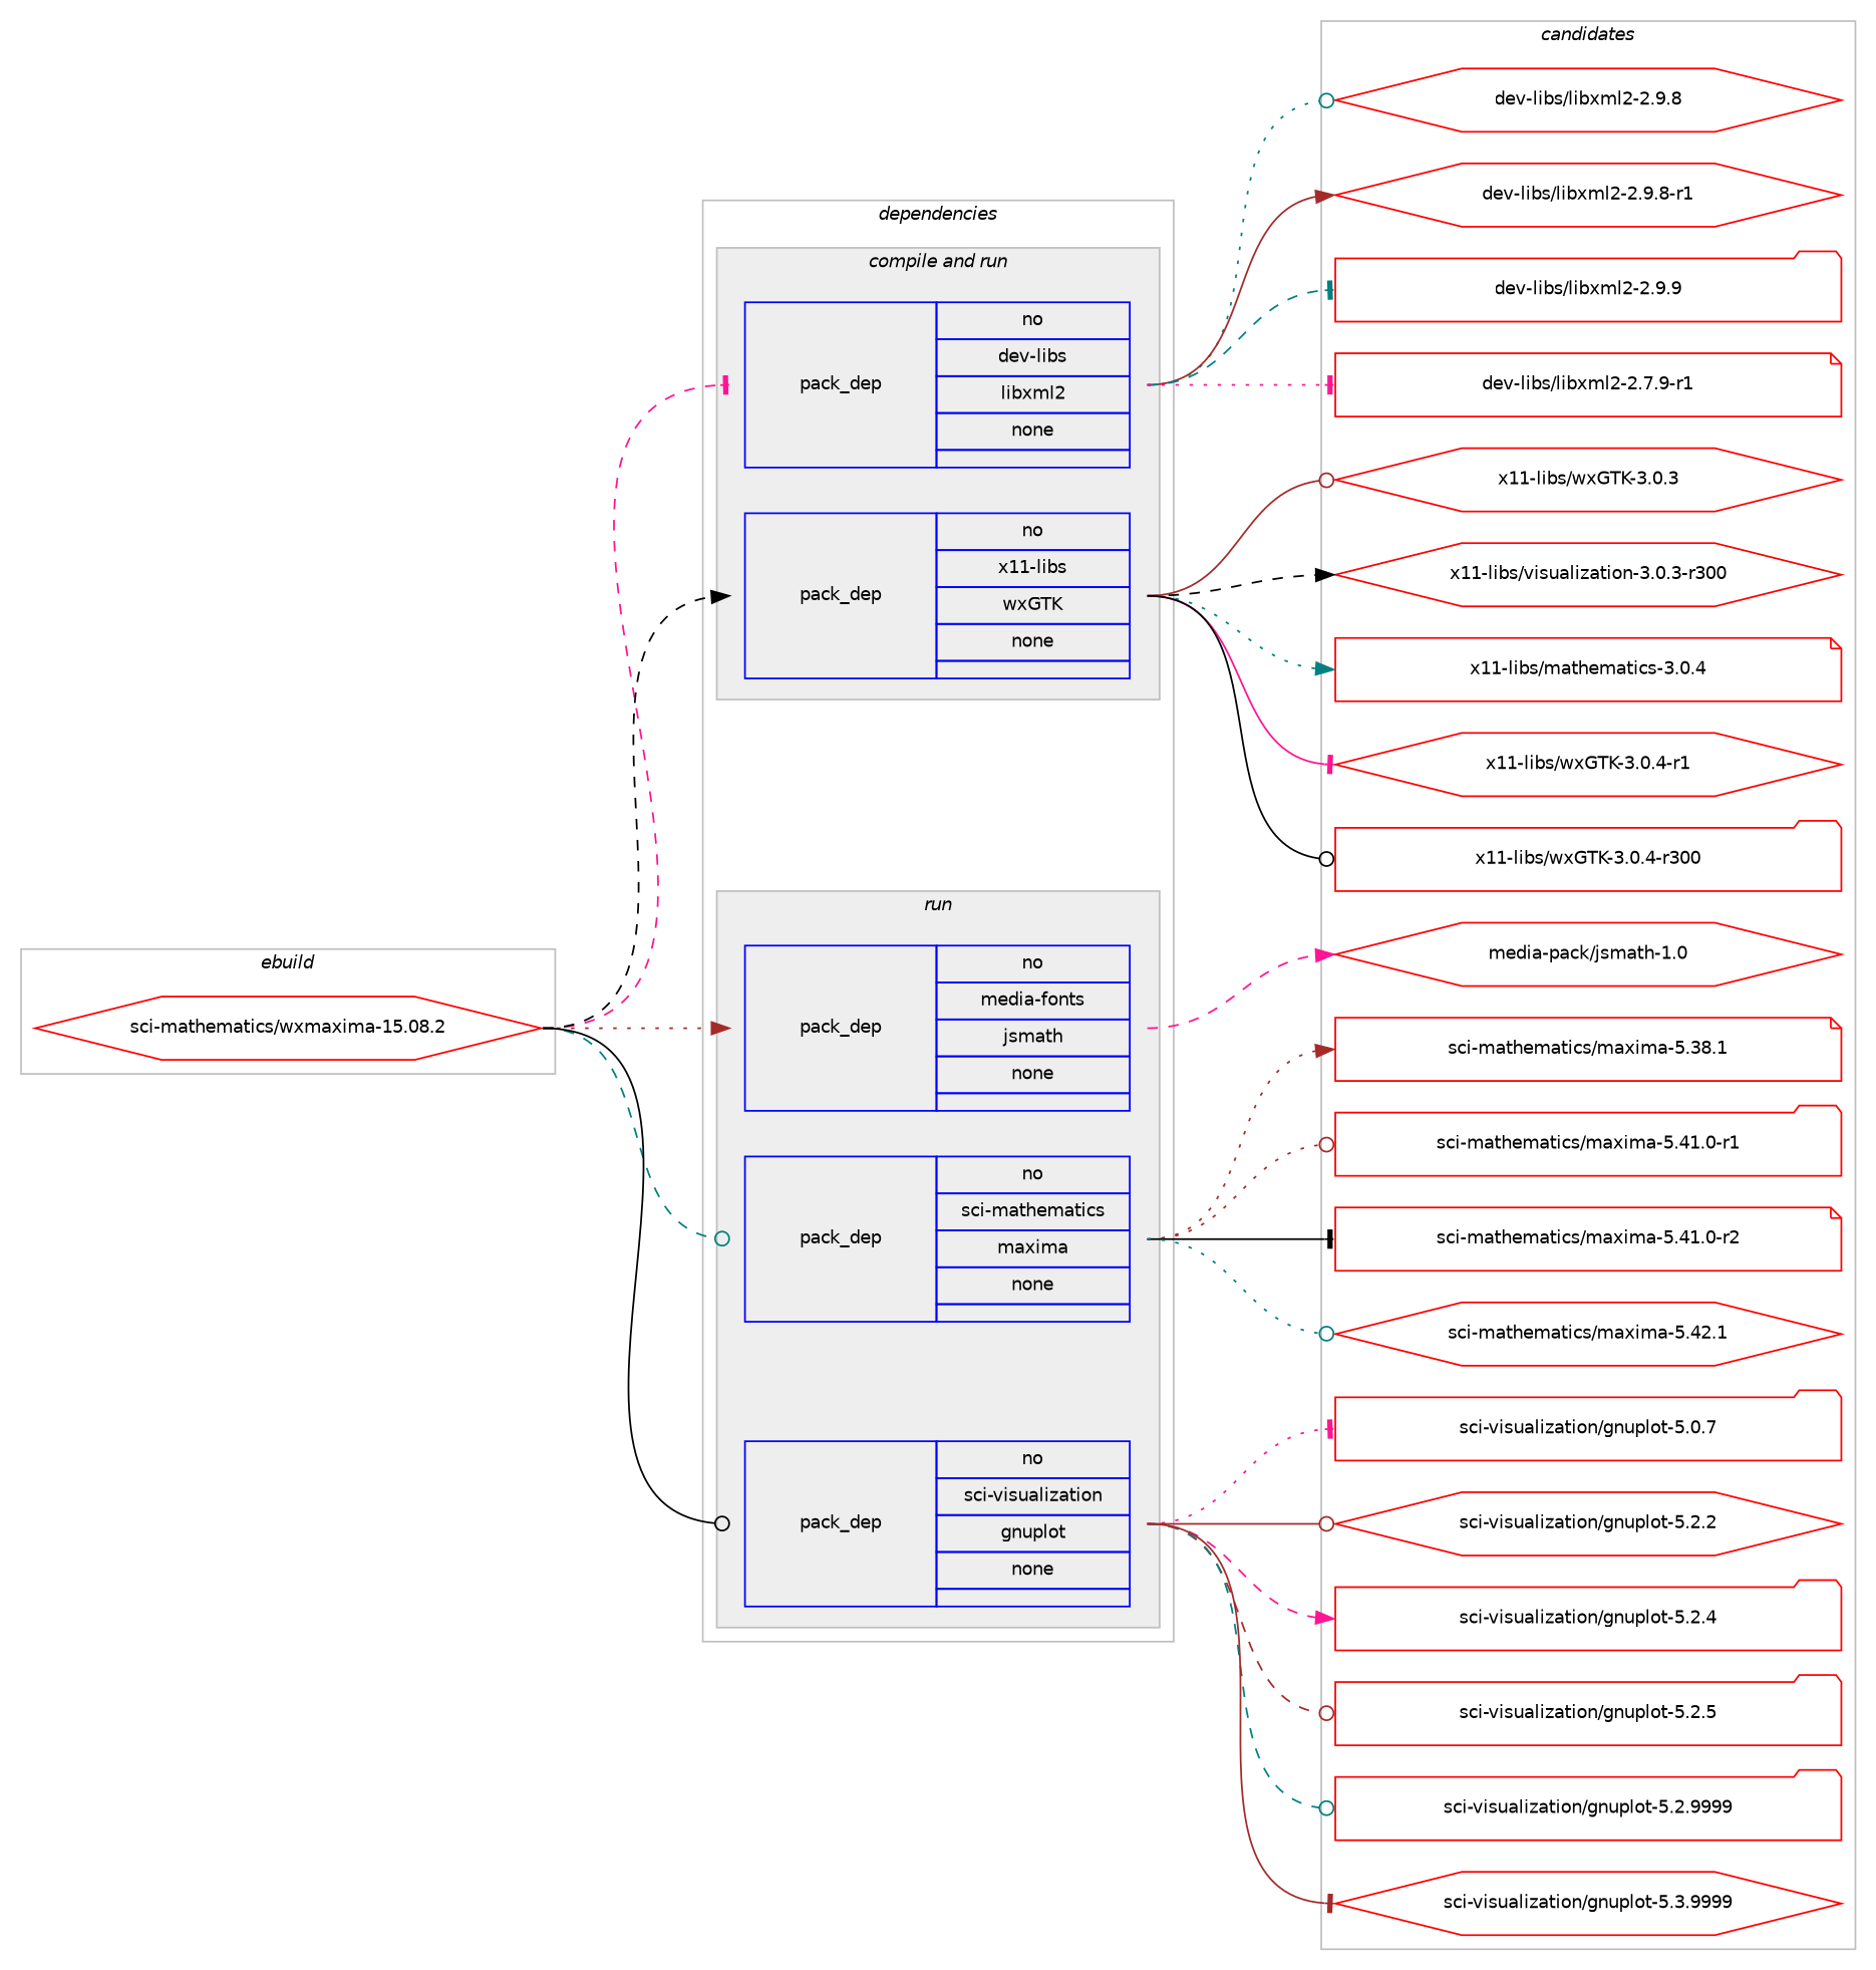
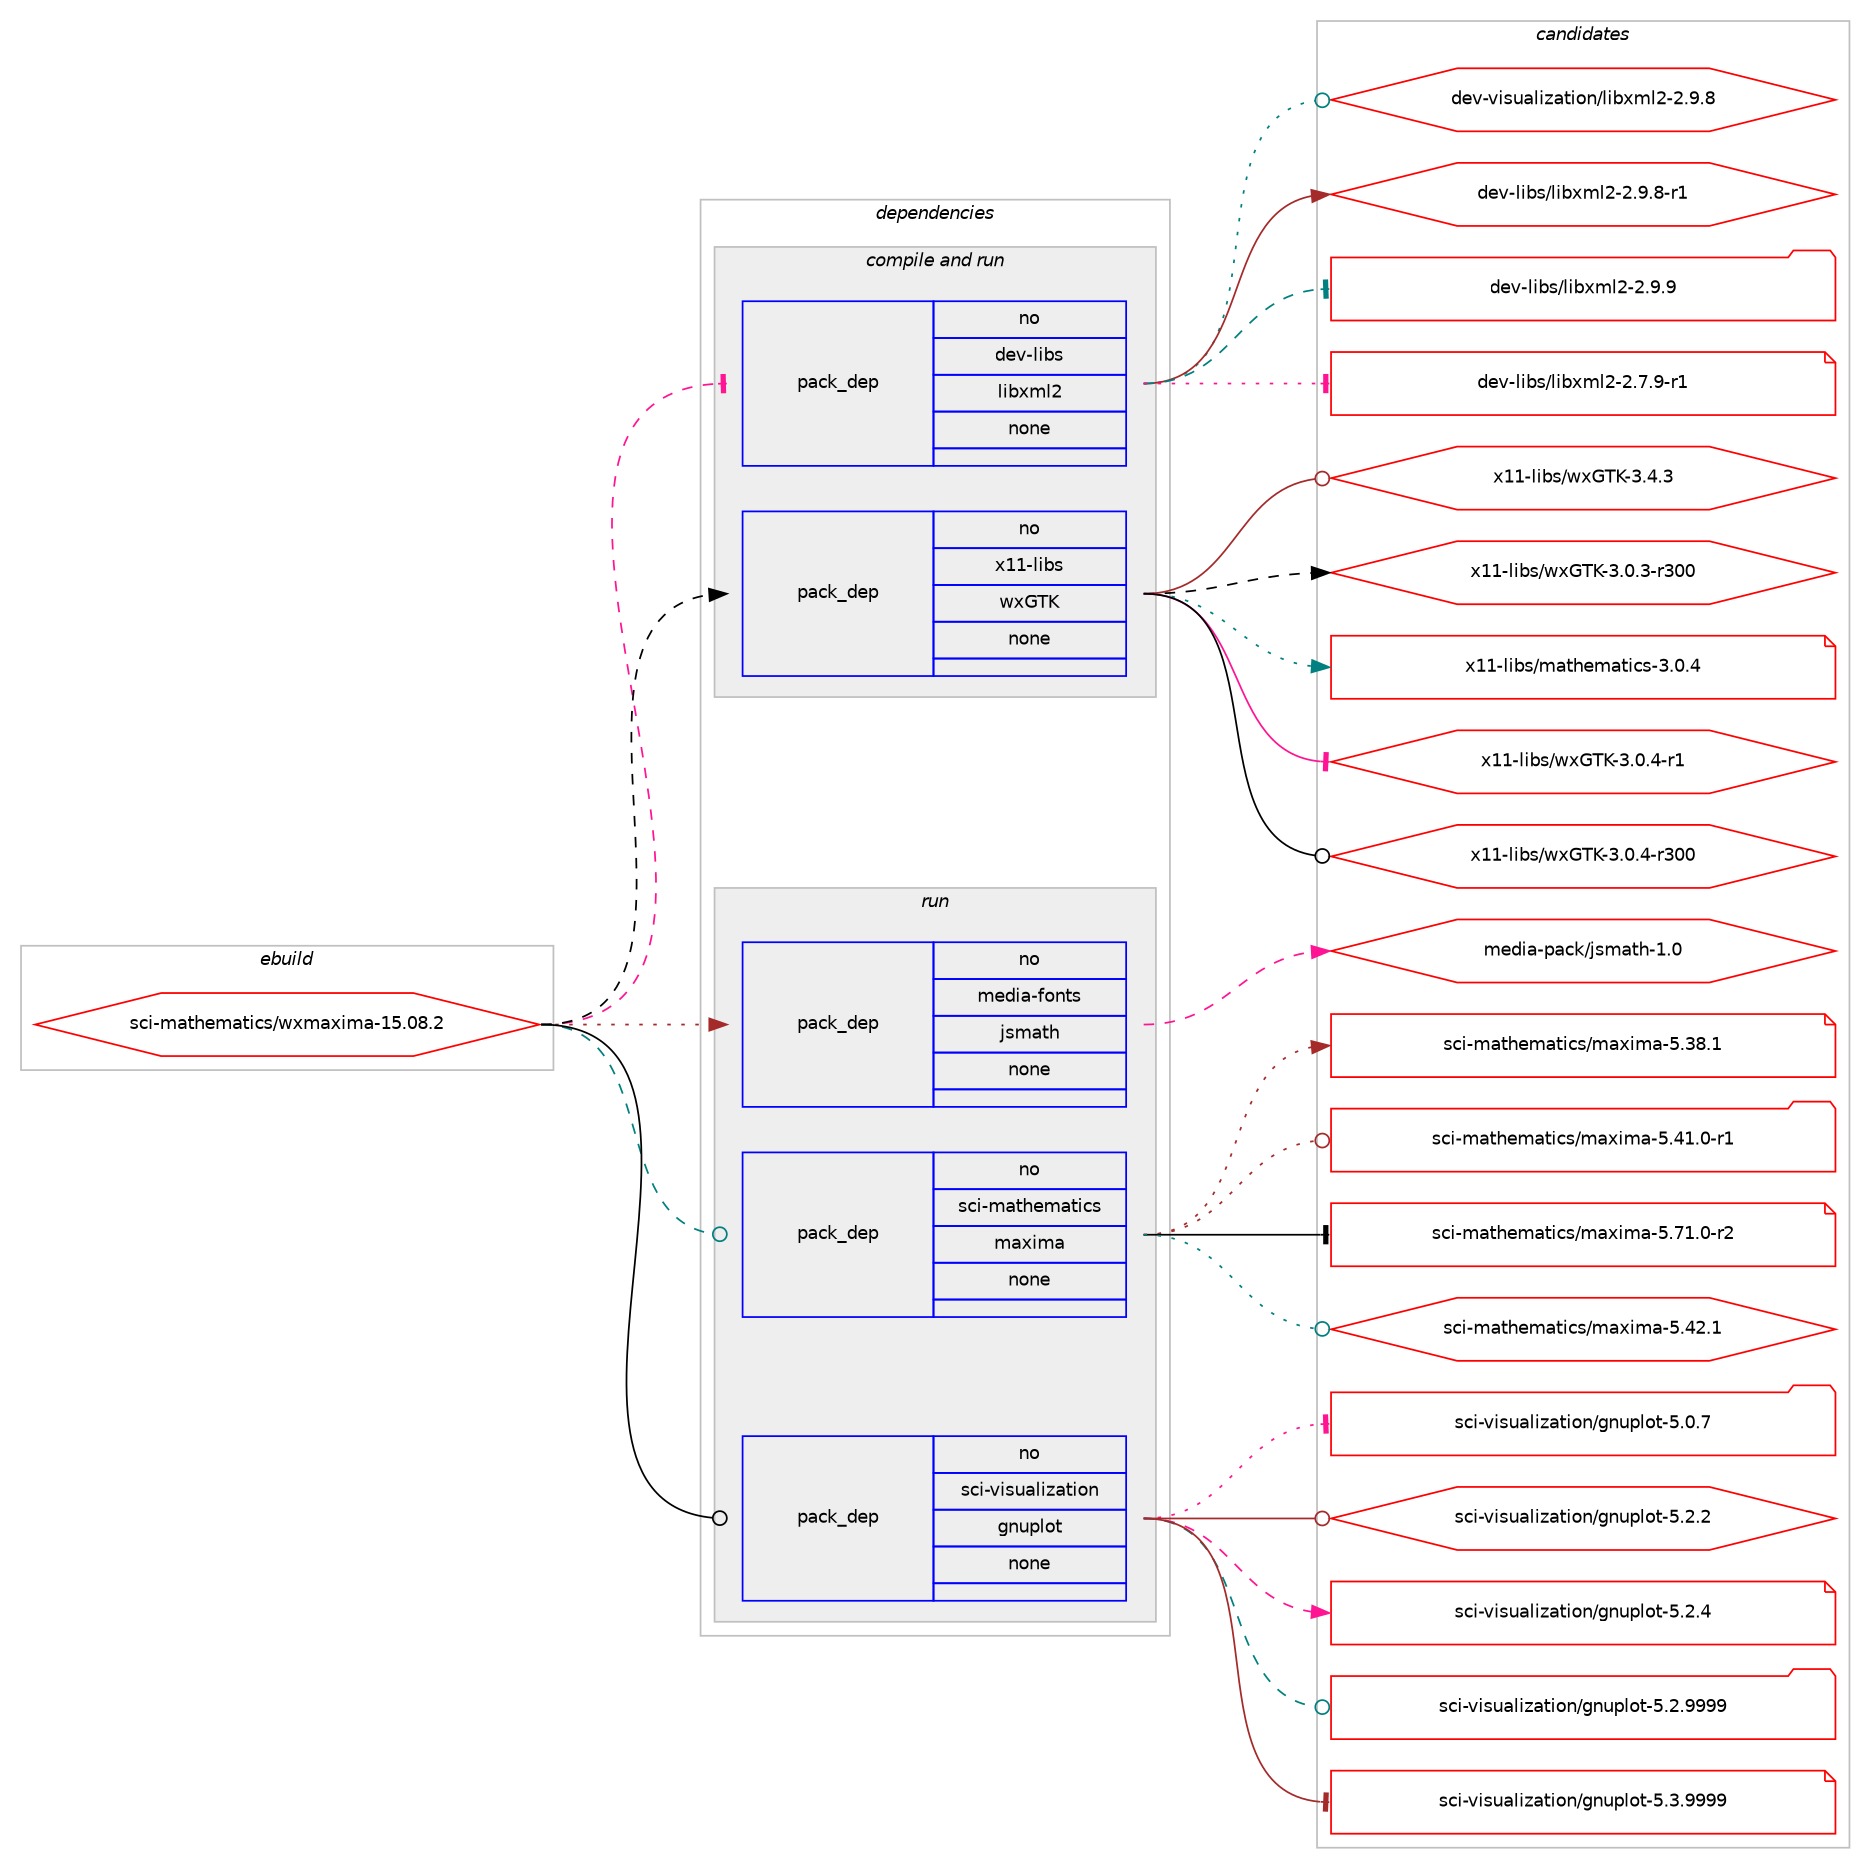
  digraph {
    compound=true
    concentrate=true
    fontname=Helvetica
    fontsize=10
    newrank=true
    rankdir=LR
    ranksep=1.5
    node [color=red fontname=Helvetica fontsize=10 shape=hexagon]
    edge [arrowhead=odot color=brown headport=w style=dashed tailport=e weight=100]
    n1 [label="sci-mathematics/wxmaxima-15.08.2" width=4]
    n2 [color=blue label=<<TABLE BORDER="0" CELLBORDER="1" CELLSPACING="0" CELLPADDING="4" WIDTH="220"><TR><TD ROWSPAN="6" CELLPADDING="30">pack_dep</TD></TR><TR><TD WIDTH="110">no</TD></TR><TR><TD>dev-libs</TD></TR><TR><TD>libxml2</TD></TR><TR><TD>none</TD></TR><TR><TD></TD></TR></TABLE>> shape=none]
    n3 [color=blue label=<<TABLE BORDER="0" CELLBORDER="1" CELLSPACING="0" CELLPADDING="4" WIDTH="220"><TR><TD ROWSPAN="6" CELLPADDING="30">pack_dep</TD></TR><TR><TD WIDTH="110">no</TD></TR><TR><TD>x11-libs</TD></TR><TR><TD>wxGTK</TD></TR><TR><TD>none</TD></TR><TR><TD></TD></TR></TABLE>> shape=none]
    n4 [color=blue label=<<TABLE BORDER="0" CELLBORDER="1" CELLSPACING="0" CELLPADDING="4" WIDTH="220"><TR><TD ROWSPAN="6" CELLPADDING="30">pack_dep</TD></TR><TR><TD WIDTH="110">no</TD></TR><TR><TD>media-fonts</TD></TR><TR><TD>jsmath</TD></TR><TR><TD>none</TD></TR><TR><TD></TD></TR></TABLE>> shape=none]
    n5 [color=blue label=<<TABLE BORDER="0" CELLBORDER="1" CELLSPACING="0" CELLPADDING="4" WIDTH="220"><TR><TD ROWSPAN="6" CELLPADDING="30">pack_dep</TD></TR><TR><TD WIDTH="110">no</TD></TR><TR><TD>sci-mathematics</TD></TR><TR><TD>maxima</TD></TR><TR><TD>none</TD></TR><TR><TD></TD></TR></TABLE>> shape=none]
    n6 [color=blue label=<<TABLE BORDER="0" CELLBORDER="1" CELLSPACING="0" CELLPADDING="4" WIDTH="220"><TR><TD ROWSPAN="6" CELLPADDING="30">pack_dep</TD></TR><TR><TD WIDTH="110">no</TD></TR><TR><TD>sci-visualization</TD></TR><TR><TD>gnuplot</TD></TR><TR><TD>none</TD></TR><TR><TD></TD></TR></TABLE>> shape=none]
-   n7 [label="dev-libs/libxml2-2.9.8" width=4]
+   n7 [label="dev-visualization/libxml2-2.9.8" width=4]
    n8 [label="dev-libs/libxml2-2.9.8-r1" width=4]
    n9 [label="dev-libs/libxml2-2.9.9" shape=folder width=4]
    n10 [label="dev-libs/libxml2-2.7.9-r1" shape=note width=4]
-   n11 [label="x11-libs/wxGTK-3.0.3" width=4]
-   n12 [label="x11-libs/visualization-3.0.3-r300" width=4]
+   n11 [label="x11-libs/wxGTK-3.4.3" width=4]
+   n12 [label="x11-libs/wxGTK-3.0.3-r300" width=4]
    n13 [label="x11-libs/mathematics-3.0.4" shape=note width=4]
    n14 [label="x11-libs/wxGTK-3.0.4-r1" width=4]
-   n15 [label="x11-libs/wxGTK-3.0.4-r300" shape=folder width=4]
+   n15 [label="x11-libs/wxGTK-3.0.4-r300" width=4]
    n16 [label="media-pack/jsmath-1.0" width=4]
    n17 [label="sci-mathematics/maxima-5.38.1" shape=note width=4]
    n18 [label="sci-mathematics/maxima-5.41.0-r1" shape=folder width=4]
-   n19 [label="sci-mathematics/maxima-5.41.0-r2" shape=note width=4]
+   n19 [label="sci-mathematics/maxima-5.71.0-r2" shape=note width=4]
    n20 [label="sci-mathematics/maxima-5.42.1" width=4]
    n21 [label="sci-visualization/gnuplot-5.0.7" shape=folder width=4]
    n22 [label="sci-visualization/gnuplot-5.2.2" width=4]
-   n23 [label="sci-visualization/gnuplot-5.2.4" shape=folder width=4]
-   n24 [label="sci-visualization/gnuplot-5.2.5" shape=folder width=4]
+   n23 [label="sci-visualization/gnuplot-5.2.4" shape=note width=4]
    n25 [label="sci-visualization/gnuplot-5.2.9999" shape=folder width=4]
-   n26 [label="sci-visualization/gnuplot-5.3.9999" width=4]
+   n26 [label="sci-visualization/gnuplot-5.3.9999" shape=note width=4]
    subgraph cluster_1 {
      color=gray
      label=<<i>ebuild</i>>
      rank=same
      n1
    }
    subgraph cluster_2 {
      color=gray
      label=<<i>dependencies</i>>
      subgraph cluster_3 {
        color=gray
        fillcolor="#eeeeee"
        label=<<i>compile</i>>
        style=filled
      }
      subgraph cluster_4 {
        color=gray
        fillcolor="#eeeeee"
        label=<<i>compile and run</i>>
        style=filled
        subgraph sub_5 {
          color=gray
          fillcolor="#eeeeee"
          label=<<i>compile and run</i>>
          style=filled
          n2
        }
        subgraph sub_6 {
          color=gray
          fillcolor="#eeeeee"
          label=<<i>compile and run</i>>
          style=filled
          n3
        }
      }
      subgraph cluster_7 {
        color=gray
        fillcolor="#eeeeee"
        label=<<i>run</i>>
        style=filled
        subgraph sub_8 {
          color=gray
          fillcolor="#eeeeee"
          label=<<i>run</i>>
          style=filled
          n4
        }
        subgraph sub_9 {
          color=gray
          fillcolor="#eeeeee"
          label=<<i>run</i>>
          style=filled
          n5
        }
        subgraph sub_10 {
          color=gray
          fillcolor="#eeeeee"
          label=<<i>run</i>>
          style=filled
          n6
        }
      }
    }
    subgraph cluster_11 {
      color=gray
      label=<<i>candidates</i>>
      rank=same
      subgraph sub_12 {
        color=black
        label=<<i>candidates</i>>
        nodesep=1
        rank=same
        n7
        n8
        n9
        n10
      }
      subgraph sub_13 {
        color=black
        label=<<i>candidates</i>>
        nodesep=1
        rank=same
        n11
        n12
        n13
        n14
        n15
      }
      subgraph sub_14 {
        color=black
        label=<<i>candidates</i>>
        nodesep=1
        rank=same
        n16
      }
      subgraph sub_15 {
        color=black
        label=<<i>candidates</i>>
        nodesep=1
        rank=same
        n17
        n18
        n19
        n20
      }
      subgraph sub_16 {
        color=black
        label=<<i>candidates</i>>
        nodesep=1
        rank=same
        n21
        n22
        n23
-       n24
        n25
        n26
      }
    }
    n1 -> n2 [arrowhead=tee color=deeppink weight=20]
    n1 -> n3 [arrowhead=normal color=black weight=20]
    n1 -> n4 [arrowhead=normal style=dotted weight=20]
    n1 -> n5 [color=teal weight=20]
    n1 -> n6 [color=black style=solid weight=20]
    n2 -> n7 [color=teal style=dotted]
    n2 -> n8 [arrowhead=normal style=solid]
    n2 -> n9 [arrowhead=tee color=teal]
    n2 -> n10 [arrowhead=tee color=deeppink style=dotted]
    n3 -> n11 [style=solid]
    n3 -> n12 [arrowhead=normal color=black]
    n3 -> n13 [arrowhead=normal color=teal style=dotted]
    n3 -> n14 [arrowhead=tee color=deeppink style=solid]
    n3 -> n15 [color=black style=solid]
    n4 -> n16 [arrowhead=normal color=deeppink]
    n5 -> n17 [arrowhead=normal style=dotted]
    n5 -> n18 [style=dotted]
    n5 -> n19 [arrowhead=tee color=black style=solid]
    n5 -> n20 [color=teal style=dotted]
    n6 -> n21 [arrowhead=tee color=deeppink style=dotted]
    n6 -> n22 [style=solid]
    n6 -> n23 [arrowhead=normal color=deeppink]
-   n6 -> n24
    n6 -> n25 [color=teal]
    n6 -> n26 [arrowhead=tee style=solid]
  }
